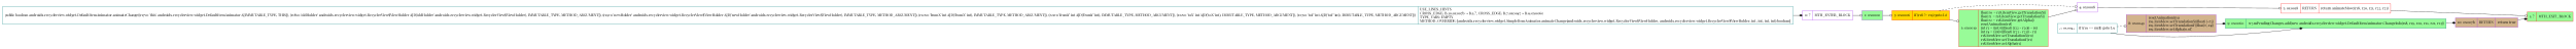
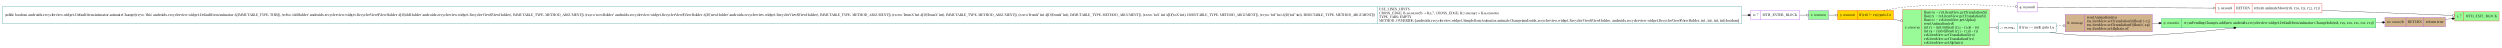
  digraph {
    fontname="Playfair Display"
    rankdir=LR
    node [color=purple fillcolor=white fontname="Playfair Display" shape=record style=filled]
    edge [arrowhead=odot fontname="Playfair Display"]
    n1 [label="{0\:\ ?|MTH_ENTER_BLOCK\l}"]
    n2 [fillcolor=palegreen label="{2\:\ 0x0000}"]
    n3 [color=red fillcolor=gold label="{3\:\ 0x0006|if (r18 != r19) goto L6\l}"]
    n4 [label="{4\:\ 0x0008}"]
    n5 [color=red fillcolor=palegreen label="{6\:\ 0x0019|float r0 = r18.itemView.getTranslationX()\lfloat r1 = r18.itemView.getTranslationY()\lfloat r2 = r18.itemView.getAlpha()\lresetAnimation(r18)\lint r3 = (int) (((float) (r22 \- r20)) \- r0)\lint r4 = (int) (((float) (r23 \- r21)) \- r1)\lr18.itemView.setTranslationX(r0)\lr18.itemView.setTranslationY(r1)\lr18.itemView.setAlpha(r2)\l}"]
    n6 [color=red label="{5\:\ 0x0018|RETURN\l|return animateMove(r18, r20, r21, r22, r23)\l}"]
    n7 [color=teal label="{7\:\ 0x0047|if (r19 == null) goto L9\l}"]
    n8 [color=red fillcolor=palegreen label="{1\:\ ?|MTH_EXIT_BLOCK\l}"]
    n9 [fillcolor=tan label="{8\:\ 0x0049|resetAnimation(r19)\lr19.itemView.setTranslationX((float) (\-r3))\lr19.itemView.setTranslationY((float) (\-r4))\lr19.itemView.setAlpha(0.0f)\l}"]
    n10 [color=teal fillcolor=palegreen label="{9\:\ 0x0060|r17.mPendingChanges.add(new androidx.recyclerview.widget.DefaultItemAnimator.ChangeInfo(r18, r19, r20, r21, r22, r23))\l}"]
    n11 [fillcolor=tan label="{10\:\ 0x007b|RETURN\l|return true\l}"]
    n12 [color=teal label="{public boolean androidx.recyclerview.widget.DefaultItemAnimator.animateChange((r17v0 'this' androidx.recyclerview.widget.DefaultItemAnimator A[IMMUTABLE_TYPE, THIS]), (r18v0 'oldHolder' androidx.recyclerview.widget.RecyclerView$ViewHolder A[D('oldHolder' androidx.recyclerview.widget.RecyclerView$ViewHolder), IMMUTABLE_TYPE, METHOD_ARGUMENT]), (r19v0 'newHolder' androidx.recyclerview.widget.RecyclerView$ViewHolder A[D('newHolder' androidx.recyclerview.widget.RecyclerView$ViewHolder), IMMUTABLE_TYPE, METHOD_ARGUMENT]), (r20v0 'fromX' int A[D('fromX' int), IMMUTABLE_TYPE, METHOD_ARGUMENT]), (r21v0 'fromY' int A[D('fromY' int), IMMUTABLE_TYPE, METHOD_ARGUMENT]), (r22v0 'toX' int A[D('toX' int), IMMUTABLE_TYPE, METHOD_ARGUMENT]), (r23v0 'toY' int A[D('toY' int), IMMUTABLE_TYPE, METHOD_ARGUMENT]))  | USE_LINES_HINTS\lCROSS_EDGE: B:10:0x007b \-\> B:1:?, CROSS_EDGE: B:7:0x0047 \-\> B:9:0x0060\lTYPE_VARS: EMPTY\lMETHOD_OVERRIDE: [androidx.recyclerview.widget.SimpleItemAnimator.animateChange(androidx.recyclerview.widget.RecyclerView$ViewHolder, androidx.recyclerview.widget.RecyclerView$ViewHolder, int, int, int, int):boolean]\l}"]
    n1 -> n2
    n2 -> n3
    n3 -> n4 [style=dashed]
    n3 -> n5
    n4 -> n6
-   n5 -> n4
+   n5 -> n7
    n6 -> n8
    n7 -> n9 [style=dashed]
    n7 -> n10 [arrowhead=diamond]
    n9 -> n10 [arrowhead=diamond]
    n10 -> n11 [arrowhead=diamond]
    n11 -> n8 [arrowhead=diamond]
    n12 -> n1 [arrowhead=diamond]
  }
